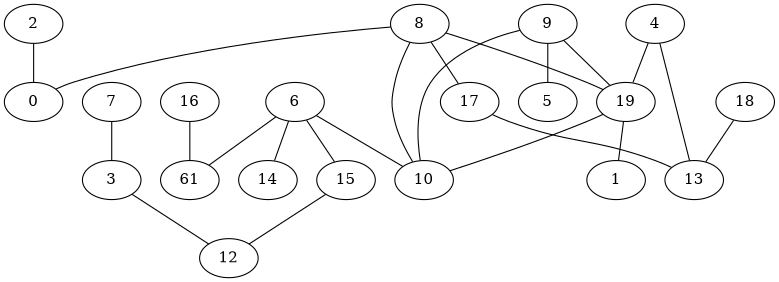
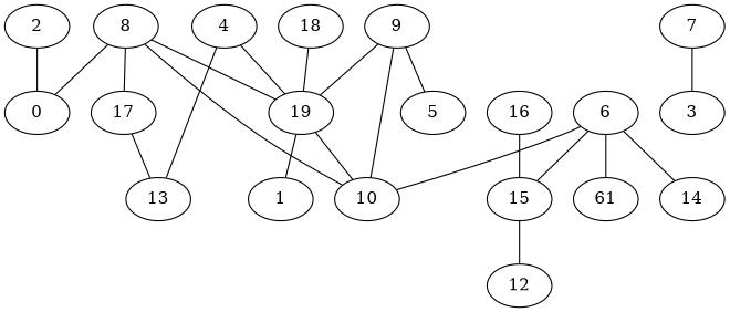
  digraph {
    edge [color=black dir=none]
    2
    0
    16
    15
    12
    3
    6
    n8 [label=61]
    14
    10
    19
    1
    8
    17
    13
    7
    18
    4
    9
    5
    subgraph sub_1 {
      2
      0
      16
      15
      12
      3
      6
      n8
      14
      10
      19
      1
      8
      17
      13
      7
      18
      4
      9
      5
    }
    2 -> 0
-   16 -> n8
+   16 -> 15
    15 -> 12
-   3 -> 12
    6 -> 15
    6 -> n8
    6 -> 14
    6 -> 10
    19 -> 10
    19 -> 1
    8 -> 0
    8 -> 10
    8 -> 19
    8 -> 17
    17 -> 13
    7 -> 3
-   18 -> 13
+   18 -> 19
    4 -> 19
    4 -> 13
    9 -> 10
    9 -> 19
    9 -> 5
  }
